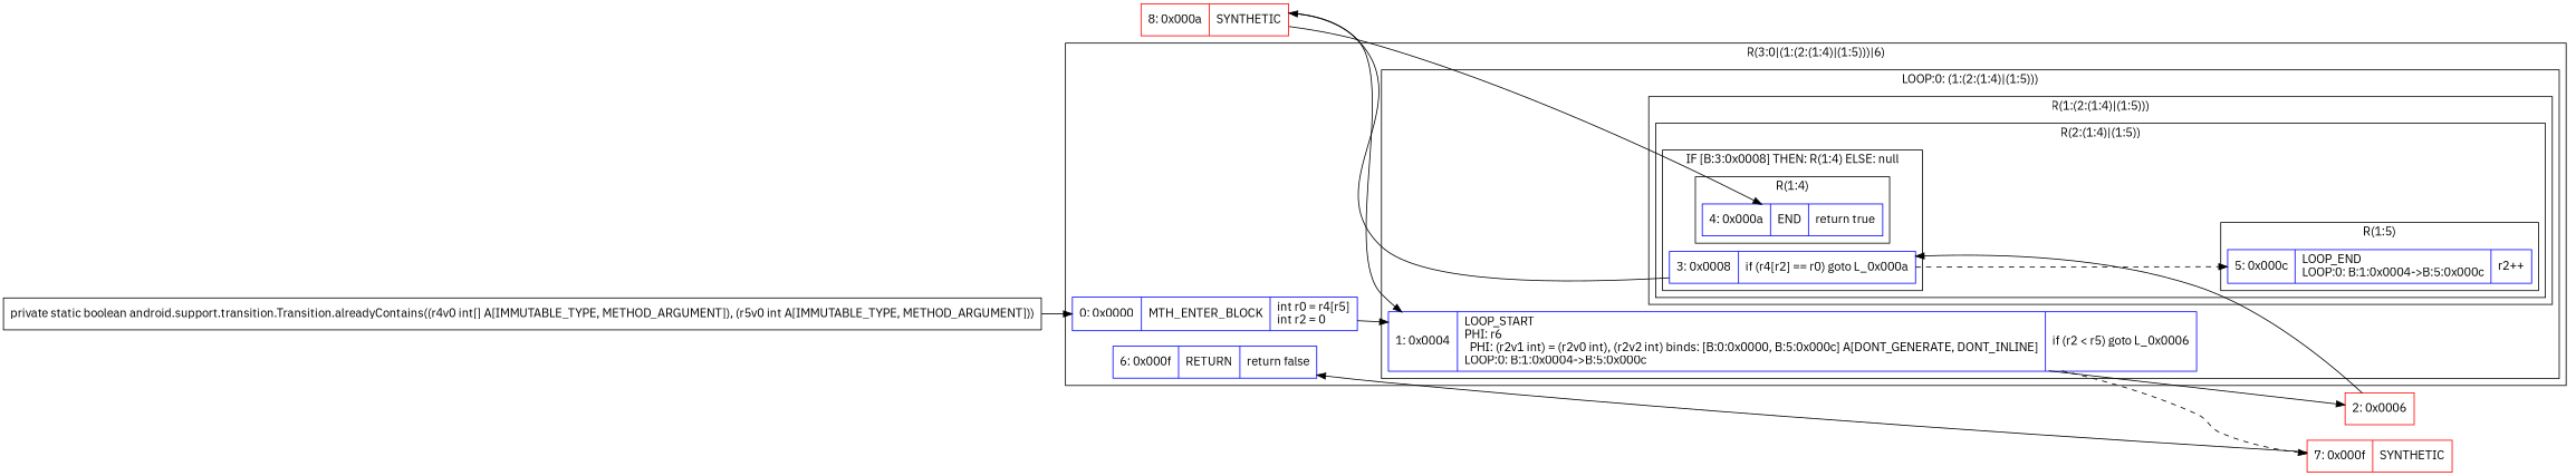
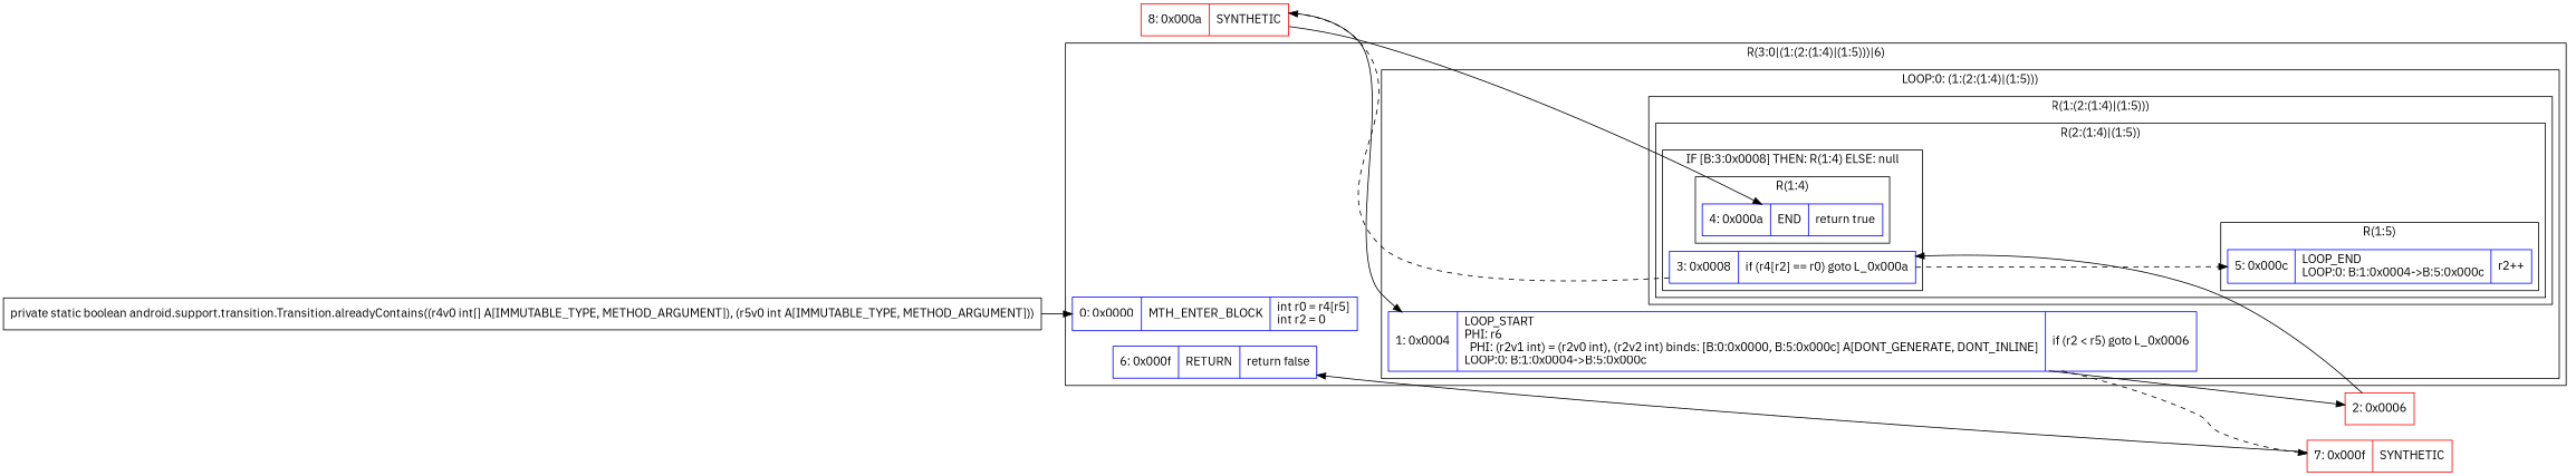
  digraph {
    fontname="IBM Plex Sans"
    rankdir=LR
    node [color=blue fontname="IBM Plex Sans" shape=record]
    edge [fontname="IBM Plex Sans"]
    n1 [label="{4\:\ 0x000a|END\l|return true\l}"]
    n2 [label="{3\:\ 0x0008|if (r4[r2] == r0) goto L_0x000a\l}"]
    n3 [label="{5\:\ 0x000c|LOOP_END\lLOOP:0: B:1:0x0004\-\>B:5:0x000c\l|r2++\l}"]
    n4 [label="{1\:\ 0x0004|LOOP_START\lPHI: r6 \l  PHI: (r2v1 int) = (r2v0 int), (r2v2 int) binds: [B:0:0x0000, B:5:0x000c] A[DONT_GENERATE, DONT_INLINE]\lLOOP:0: B:1:0x0004\-\>B:5:0x000c\l|if (r2 \< r5) goto L_0x0006\l}"]
    n5 [label="{0\:\ 0x0000|MTH_ENTER_BLOCK\l|int r0 = r4[r5]\lint r2 = 0\l}"]
    n6 [label="{6\:\ 0x000f|RETURN\l|return false\l}"]
    n7 [color=red label="{8\:\ 0x000a|SYNTHETIC\l}"]
    n8 [color=red label="{2\:\ 0x0006}"]
    n9 [color=red label="{7\:\ 0x000f|SYNTHETIC\l}"]
    n10 [label="{private static boolean android.support.transition.Transition.alreadyContains((r4v0 int[] A[IMMUTABLE_TYPE, METHOD_ARGUMENT]), (r5v0 int A[IMMUTABLE_TYPE, METHOD_ARGUMENT])) }" color=""]
    subgraph cluster_1 {
      label="R(3:0|(1:(2:(1:4)|(1:5)))|6)"
      n5
      n6
      subgraph cluster_2 {
        label="LOOP:0: (1:(2:(1:4)|(1:5)))"
        n4
        subgraph cluster_3 {
          label="R(1:(2:(1:4)|(1:5)))"
          subgraph cluster_4 {
            label="R(2:(1:4)|(1:5))"
            subgraph cluster_5 {
              label="IF [B:3:0x0008] THEN: R(1:4) ELSE: null"
              n2
              subgraph cluster_6 {
                label="R(1:4)"
                n1
              }
            }
            subgraph cluster_7 {
              label="R(1:5)"
              n3
            }
          }
        }
      }
    }
    n2 -> n3 [style=dashed]
-   n2 -> n7
+   n2 -> n7 [style=dashed]
    n4 -> n8
    n4 -> n9 [style=dashed]
-   n5 -> n4
    n7 -> n1
    n7 -> n4
    n8 -> n2
    n9 -> n6
    n10 -> n5
  }
